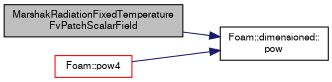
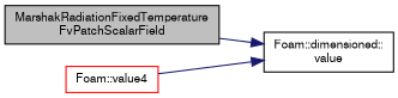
  digraph {
    rankdir=LR
    node [color=black fontname=FreeSans fontsize=10 shape=record]
    edge [color=midnightblue fontname=FreeSans fontsize=10 labelfontname=FreeSans labelfontsize=10 style=solid]
    n1 [fillcolor=grey75 fontcolor=black height=0.2 label="MarshakRadiationFixedTemperature\lFvPatchScalarField" style=filled width=0.4]
-   n2 [height=0.2 label="Foam::dimensioned::\lpow" width=0.4]
-   n3 [color=red height=0.2 label="Foam::pow4" width=0.4]
+   n2 [height=0.2 label="Foam::dimensioned::\lvalue" width=0.4]
+   n3 [color=red height=0.2 label="Foam::value4" width=0.4]
    n1 -> n2
    n3 -> n2
  }
